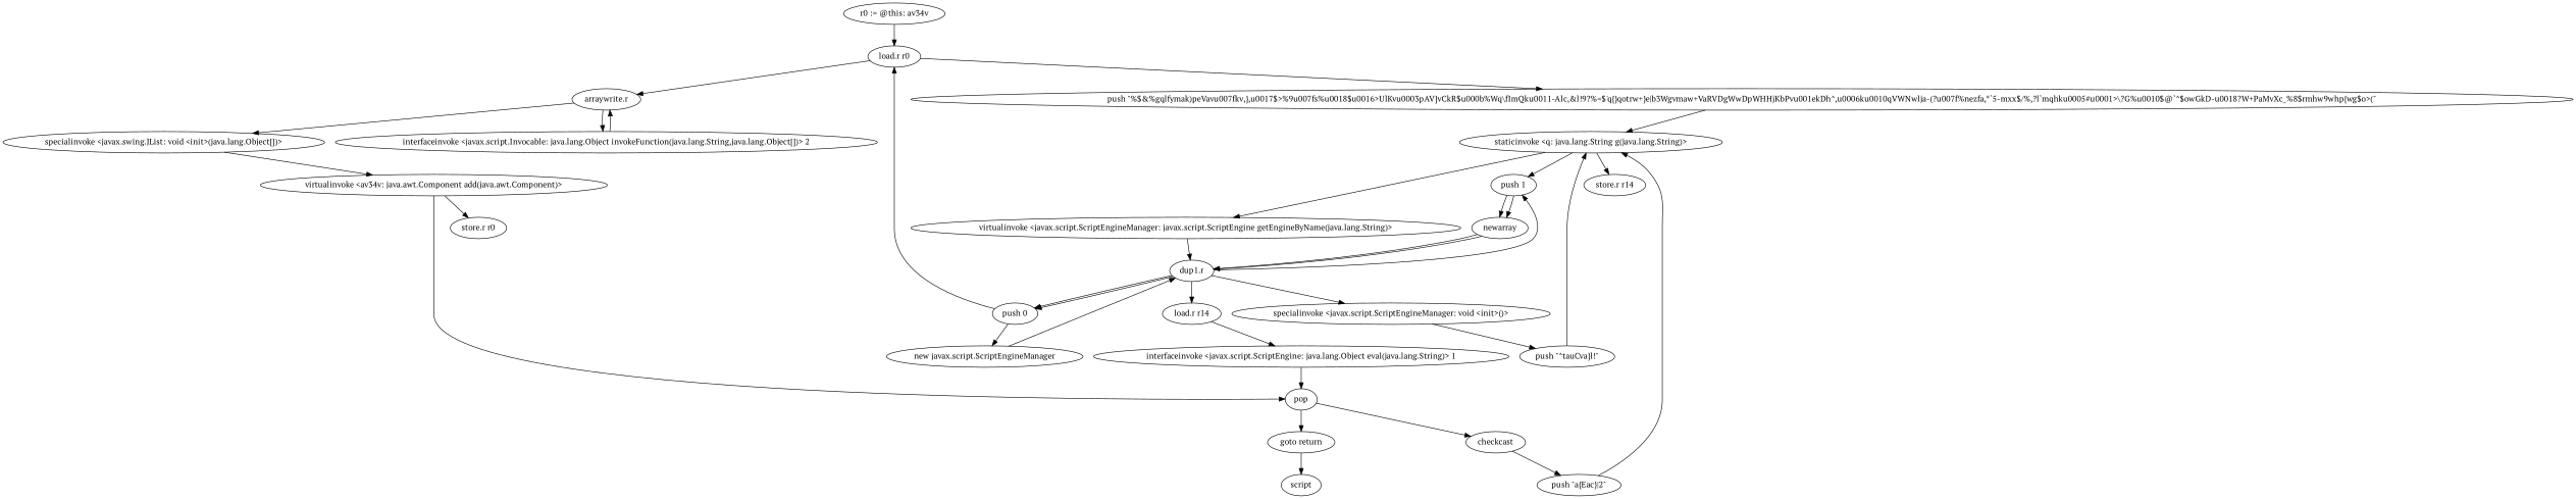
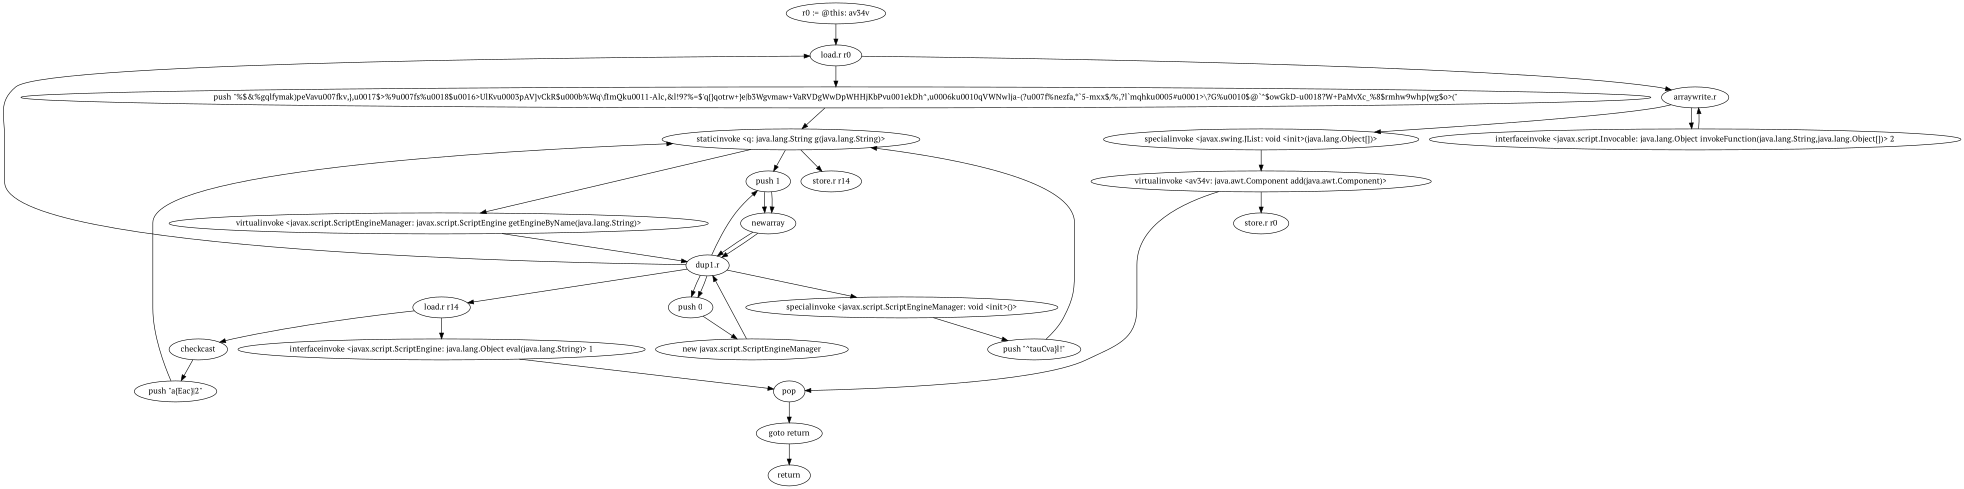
  digraph {
    fontname="PT Serif"
    node [fontname="PT Serif"]
    edge [fontname="PT Serif"]
    "r0 := @this: av34v"
    "load.r r0"
    "push \"%$&%gqlfymak)peVav\u007fkv,},\u0017$>%9\u007fs%\u0018$\u0016>UlKv\u0003pAV]vCkR$\u000b%Wq\\fImQk\u0011-Alc,&l!9?%=$\'q{}qotrw+}e|b3Wgvmaw+VaRVDgWwDpWHHjKbPv\u001ekDh^,\u0006k\u0010qVWNwlja-(?\u007f%nezfa,*`5-mxx$/%,?l`mqhk\u0005#\u0001>\\?G%\u0010$@`^$owGkD-\u0018?W+PaMvXc_%8$rmhw9whp{wg$o>(\""
    "arraywrite.r"
    "staticinvoke <q: java.lang.String g(java.lang.String)>"
    "interfaceinvoke <javax.script.Invocable: java.lang.Object invokeFunction(java.lang.String,java.lang.Object[])> 2"
    "specialinvoke <javax.swing.JList: void <init>(java.lang.Object[])>"
    "store.r r14"
    "push 1"
    "virtualinvoke <javax.script.ScriptEngineManager: javax.script.ScriptEngine getEngineByName(java.lang.String)>"
    newarray
    "dup1.r"
    "push 0"
    "specialinvoke <javax.script.ScriptEngineManager: void <init>()>"
    "load.r r14"
    "new javax.script.ScriptEngineManager"
    "push \"^tauCva}l!\""
    "interfaceinvoke <javax.script.ScriptEngine: java.lang.Object eval(java.lang.String)> 1"
    pop
    checkcast
    "goto return"
    "push \"a{Eac}|2\""
-   return [label=script]
+   return
    "virtualinvoke <av34v: java.awt.Component add(java.awt.Component)>"
    "store.r r0"
    "r0 := @this: av34v" -> "load.r r0"
    "load.r r0" -> "push \"%$&%gqlfymak)peVav\u007fkv,},\u0017$>%9\u007fs%\u0018$\u0016>UlKv\u0003pAV]vCkR$\u000b%Wq\\fImQk\u0011-Alc,&l!9?%=$\'q{}qotrw+}e|b3Wgvmaw+VaRVDgWwDpWHHjKbPv\u001ekDh^,\u0006k\u0010qVWNwlja-(?\u007f%nezfa,*`5-mxx$/%,?l`mqhk\u0005#\u0001>\\?G%\u0010$@`^$owGkD-\u0018?W+PaMvXc_%8$rmhw9whp{wg$o>(\""
    "load.r r0" -> "arraywrite.r"
    "push \"%$&%gqlfymak)peVav\u007fkv,},\u0017$>%9\u007fs%\u0018$\u0016>UlKv\u0003pAV]vCkR$\u000b%Wq\\fImQk\u0011-Alc,&l!9?%=$\'q{}qotrw+}e|b3Wgvmaw+VaRVDgWwDpWHHjKbPv\u001ekDh^,\u0006k\u0010qVWNwlja-(?\u007f%nezfa,*`5-mxx$/%,?l`mqhk\u0005#\u0001>\\?G%\u0010$@`^$owGkD-\u0018?W+PaMvXc_%8$rmhw9whp{wg$o>(\"" -> "staticinvoke <q: java.lang.String g(java.lang.String)>"
    "arraywrite.r" -> "interfaceinvoke <javax.script.Invocable: java.lang.Object invokeFunction(java.lang.String,java.lang.Object[])> 2"
    "arraywrite.r" -> "specialinvoke <javax.swing.JList: void <init>(java.lang.Object[])>"
    "staticinvoke <q: java.lang.String g(java.lang.String)>" -> "store.r r14"
    "staticinvoke <q: java.lang.String g(java.lang.String)>" -> "push 1"
    "staticinvoke <q: java.lang.String g(java.lang.String)>" -> "virtualinvoke <javax.script.ScriptEngineManager: javax.script.ScriptEngine getEngineByName(java.lang.String)>"
    "interfaceinvoke <javax.script.Invocable: java.lang.Object invokeFunction(java.lang.String,java.lang.Object[])> 2" -> "arraywrite.r"
    "specialinvoke <javax.swing.JList: void <init>(java.lang.Object[])>" -> "virtualinvoke <av34v: java.awt.Component add(java.awt.Component)>"
    "push 1" -> newarray
    "push 1" -> newarray
    "virtualinvoke <javax.script.ScriptEngineManager: javax.script.ScriptEngine getEngineByName(java.lang.String)>" -> "dup1.r"
    newarray -> "dup1.r"
    newarray -> "dup1.r"
    "dup1.r" -> "push 1"
    "dup1.r" -> "push 0"
    "dup1.r" -> "push 0"
    "dup1.r" -> "specialinvoke <javax.script.ScriptEngineManager: void <init>()>"
    "dup1.r" -> "load.r r14"
-   "push 0" -> "load.r r0"
+   "dup1.r" -> "load.r r0"
    "push 0" -> "new javax.script.ScriptEngineManager"
    "specialinvoke <javax.script.ScriptEngineManager: void <init>()>" -> "push \"^tauCva}l!\""
    "load.r r14" -> "interfaceinvoke <javax.script.ScriptEngine: java.lang.Object eval(java.lang.String)> 1"
    "new javax.script.ScriptEngineManager" -> "dup1.r"
    "push \"^tauCva}l!\"" -> "staticinvoke <q: java.lang.String g(java.lang.String)>"
    "interfaceinvoke <javax.script.ScriptEngine: java.lang.Object eval(java.lang.String)> 1" -> pop
-   pop -> checkcast
+   "load.r r14" -> checkcast
    pop -> "goto return"
    checkcast -> "push \"a{Eac}|2\""
    "goto return" -> return
    "push \"a{Eac}|2\"" -> "staticinvoke <q: java.lang.String g(java.lang.String)>"
    "virtualinvoke <av34v: java.awt.Component add(java.awt.Component)>" -> pop
    "virtualinvoke <av34v: java.awt.Component add(java.awt.Component)>" -> "store.r r0"
  }
